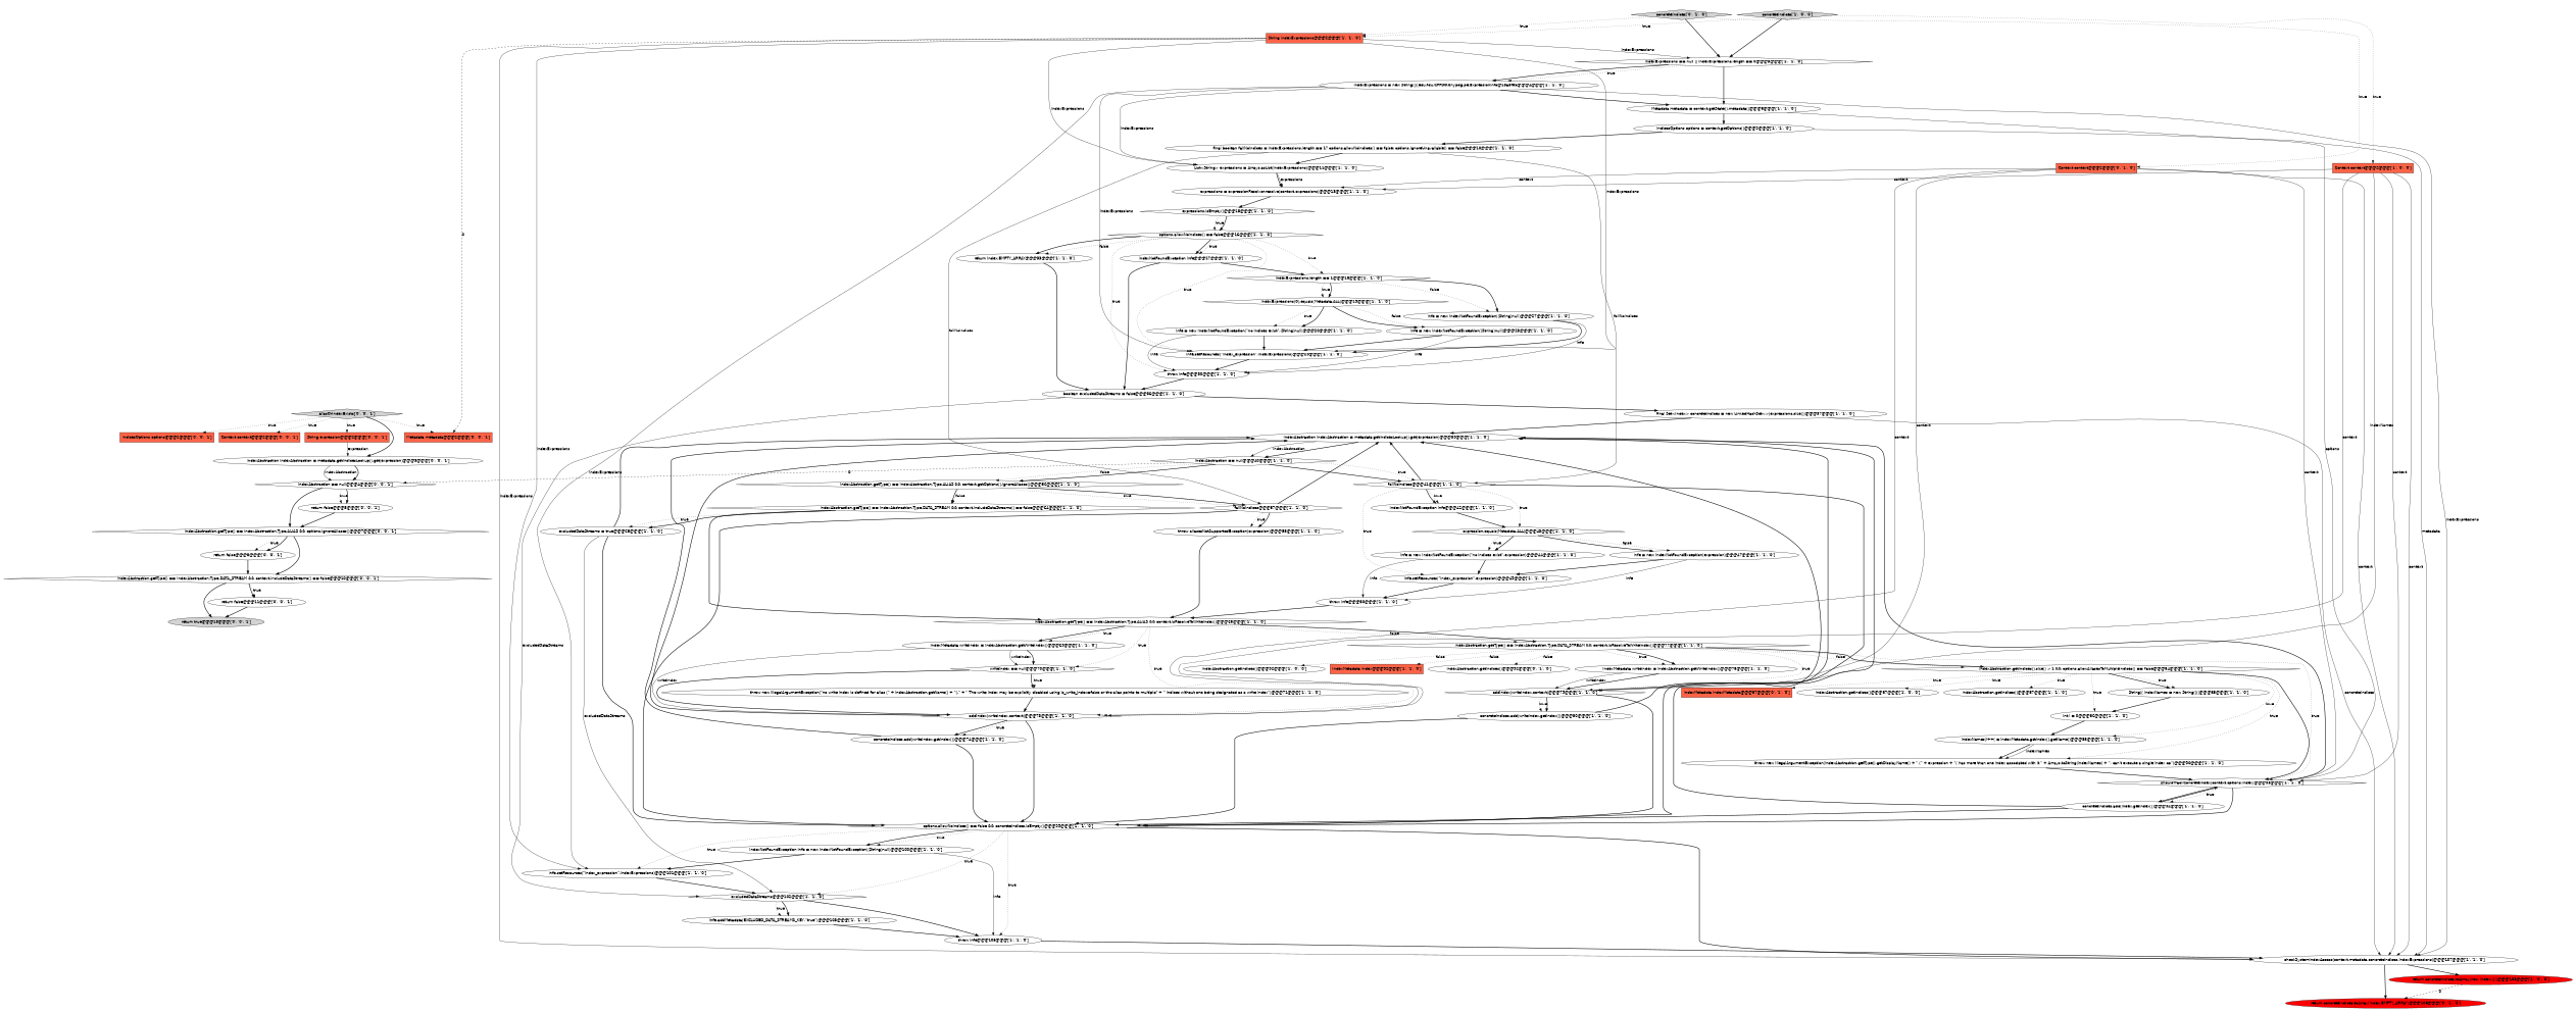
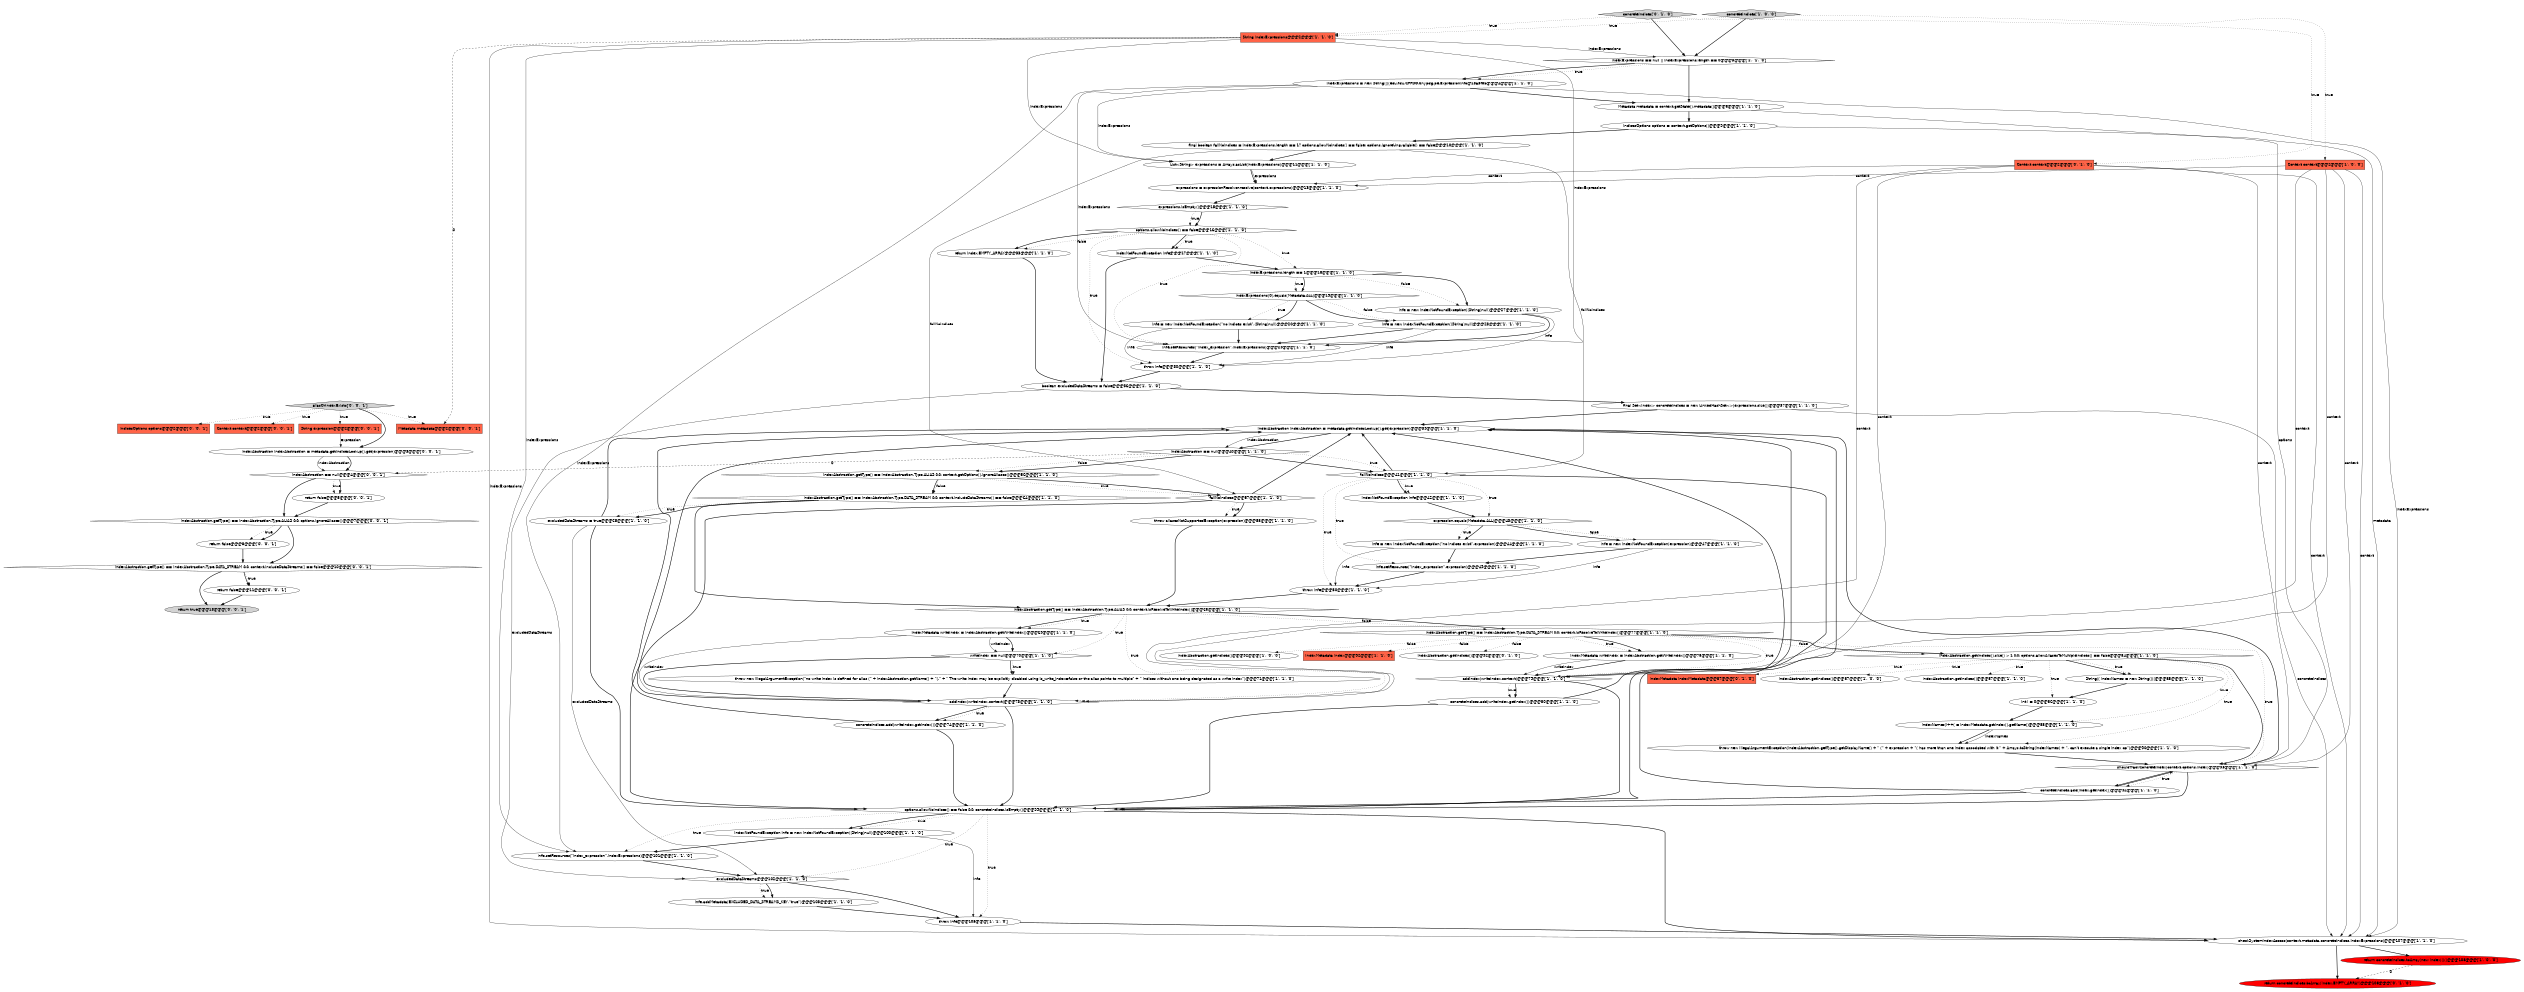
  digraph {
    fontname="DejaVu Sans"
    node [fillcolor=white fontname="DejaVu Sans" shape=ellipse style=filled]
    edge [fontname="DejaVu Sans" style=bold]
    n1 [fillcolor=tomato label="IndicesOptions options@@@2@@@['0', '0', '1']" shape=box]
    n2 [label="IndexMetadata writeIndex = indexAbstraction.getWriteIndex()@@@69@@@['1', '1', '0']"]
    n3 [label="addIndex(writeIndex,context)@@@73@@@['1', '1', '0']" shape=diamond]
    n4 [label="writeIndex == null@@@70@@@['1', '1', '0']" shape=diamond]
    n5 [label="options.allowNoIndices() == false && concreteIndices.isEmpty()@@@99@@@['1', '1', '0']" shape=diamond]
    n6 [label="IndexAbstraction indexAbstraction = metadata.getIndicesLookup().get(expression)@@@39@@@['1', '1', '0']"]
    n7 [label="concreteIndices.add(writeIndex.getIndex())@@@74@@@['1', '1', '0']"]
    n8 [label="throw new IllegalArgumentException(\"no write index is defined for alias (\" + indexAbstraction.getName() + \"(.\" + \" The write index may be explicitly disabled using is_write_index=false or the alias points to multiple\" + \" indices without one being designated as a write index\")@@@71@@@['1', '1', '0']"]
    n9 [label="indexAbstraction.getType() == IndexAbstraction.Type.DATA_STREAM && context.includeDataStreams() == false@@@64@@@['1', '1', '0']" shape=diamond]
    n10 [label="indexAbstraction.getType() == IndexAbstraction.Type.ALIAS && context.isResolveToWriteIndex()@@@68@@@['1', '1', '0']" shape=diamond]
    n11 [label="excludedDataStreams = true@@@65@@@['1', '1', '0']"]
    n12 [label="indexAbstraction.getType() == IndexAbstraction.Type.DATA_STREAM && context.isResolveToWriteIndex()@@@77@@@['1', '1', '0']" shape=diamond]
    n13 [label="excludedDataStreams@@@102@@@['1', '1', '0']" shape=diamond]
    n14 [label="Metadata metadata = context.getState().metadata()@@@8@@@['1', '1', '0']"]
    n15 [label="IndicesOptions options = context.getOptions()@@@9@@@['1', '1', '0']"]
    n16 [label="checkSystemIndexAccess(context,metadata,concreteIndices,indexExpressions)@@@107@@@['1', '1', '0']"]
    n17 [label="final boolean failNoIndices = indexExpressions.length == 1? options.allowNoIndices() == false: options.ignoreUnavailable() == false@@@10@@@['1', '1', '0']"]
    n18 [label="shouldTrackConcreteIndex(context,options,index)@@@93@@@['1', '1', '0']" shape=diamond]
    n19 [fillcolor=red label="return concreteIndices.toArray(Index.EMPTY_ARRAY)@@@108@@@['0', '1', '0']"]
    n20 [fillcolor=red label="return concreteIndices.toArray(new Index(((()@@@108@@@['1', '0', '0']"]
    n21 [fillcolor=lightgray label="return true@@@13@@@['0', '0', '1']"]
    n22 [fillcolor=tomato label="String indexExpressions@@@2@@@['1', '1', '0']" shape=box]
    n23 [label="indexExpressions == null || indexExpressions.length == 0@@@3@@@['1', '1', '0']" shape=diamond]
    n24 [label="infe.setResources(\"index_expression\",indexExpressions)@@@101@@@['1', '1', '0']"]
    n25 [fillcolor=tomato label="Metadata metadata@@@2@@@['0', '0', '1']" shape=box]
    n26 [label="List<String> expressions = Arrays.asList(indexExpressions)@@@11@@@['1', '1', '0']"]
    n27 [label="infe.setResources(\"index_expression\",indexExpressions)@@@29@@@['1', '1', '0']"]
    n28 [label="indexExpressions = new String((((edu.fdu.CPPDG.tinypdg.pe.ExpressionInfo@13a3f8b@@@4@@@['1', '1', '0']"]
    n29 [label="expressions = expressionResolver.resolve(context,expressions)@@@13@@@['1', '1', '0']"]
    n30 [label="throw infe@@@30@@@['1', '1', '0']"]
    n31 [label="addIndex(writeIndex,context)@@@79@@@['1', '1', '0']" shape=diamond]
    n32 [label="concreteIndices.add(writeIndex.getIndex())@@@80@@@['1', '1', '0']"]
    n33 [label="throw infe@@@105@@@['1', '1', '0']"]
    n34 [label="IndexNotFoundException infe = new IndexNotFoundException((String)null)@@@100@@@['1', '1', '0']"]
    n35 [label="indexAbstraction == null@@@40@@@['1', '1', '0']" shape=diamond]
    n36 [label="failNoIndices@@@57@@@['1', '1', '0']" shape=diamond]
    n37 [label="failNoIndices@@@41@@@['1', '1', '0']" shape=diamond]
    n38 [label="concreteIndices.add(index.getIndex())@@@94@@@['1', '1', '0']"]
    n39 [label="indexExpressions.length == 1@@@18@@@['1', '1', '0']" shape=diamond]
    n40 [label="indexExpressions(0(.equals(Metadata.ALL)@@@19@@@['1', '1', '0']" shape=diamond]
    n41 [label="infe = new IndexNotFoundException((String)null)@@@27@@@['1', '1', '0']"]
    n42 [label="infe = new IndexNotFoundException(\"no indices exist\",(String)null)@@@20@@@['1', '1', '0']"]
    n43 [label="infe = new IndexNotFoundException((String)null)@@@23@@@['1', '1', '0']"]
    n44 [label="indexAbstraction.getIndices()@@@87@@@['1', '0', '0']"]
    n45 [label="indexAbstraction.getIndices()@@@92@@@['1', '0', '0']"]
    n46 [label="indexAbstraction.getType() == IndexAbstraction.Type.ALIAS && context.getOptions().ignoreAliases()@@@56@@@['1', '1', '0']" shape=diamond]
    n47 [label="throw aliasesNotSupportedException(expression)@@@58@@@['1', '1', '0']"]
    n48 [label="infe.addMetadata(EXCLUDED_DATA_STREAMS_KEY,\"true\")@@@103@@@['1', '1', '0']"]
    n49 [label="IndexMetadata writeIndex = indexAbstraction.getWriteIndex()@@@78@@@['1', '1', '0']"]
    n50 [label="return false@@@5@@@['0', '0', '1']"]
    n51 [label="indexAbstraction.getType() == IndexAbstraction.Type.ALIAS && options.ignoreAliases()@@@7@@@['0', '0', '1']" shape=diamond]
    n52 [label="return false@@@8@@@['0', '0', '1']"]
    n53 [label="indexAbstraction.getType() == IndexAbstraction.Type.DATA_STREAM && context.includeDataStreams() == false@@@10@@@['0', '0', '1']" shape=diamond]
    n54 [label="infe = new IndexNotFoundException(expression)@@@47@@@['1', '1', '0']"]
    n55 [label="throw infe@@@50@@@['1', '1', '0']"]
    n56 [label="infe.setResources(\"index_expression\",expression)@@@49@@@['1', '1', '0']"]
    n57 [label="indexAbstraction.getIndices()@@@87@@@['1', '1', '0']"]
    n58 [label="expressions.isEmpty()@@@15@@@['1', '1', '0']" shape=diamond]
    n59 [label="options.allowNoIndices() == false@@@16@@@['1', '1', '0']" shape=diamond]
    n60 [label="throw new IllegalArgumentException(indexAbstraction.getType().getDisplayName() + \" (\" + expression + \"( has more than one index associated with it \" + Arrays.toString(indexNames) + \", can't execute a single index op\")@@@90@@@['1', '1', '0']"]
    n61 [label="boolean excludedDataStreams = false@@@36@@@['1', '1', '0']"]
    n62 [fillcolor=tomato label="Context context@@@2@@@['1', '0', '0']" shape=box]
    n63 [label="final Set<Index> concreteIndices = new LinkedHashSet<>(expressions.size())@@@37@@@['1', '1', '0']"]
    n64 [fillcolor=lightgray label="concreteIndices['1', '0', '0']" shape=diamond]
    n65 [label="return false@@@11@@@['0', '0', '1']"]
    n66 [label="int i = 0@@@86@@@['1', '1', '0']"]
    n67 [label="indexNames(i++( = indexMetadata.getIndex().getName()@@@88@@@['1', '1', '0']"]
    n68 [label="String(( indexNames = new String((((@@@85@@@['1', '1', '0']"]
    n69 [label="expression.equals(Metadata.ALL)@@@43@@@['1', '1', '0']" shape=diamond]
    n70 [label="IndexNotFoundException infe@@@42@@@['1', '1', '0']"]
    n71 [fillcolor=tomato label="Context context@@@2@@@['0', '1', '0']" shape=box]
    n72 [label="indexAbstraction == null@@@4@@@['0', '0', '1']" shape=diamond]
    n73 [fillcolor=lightgray label="concreteIndices['0', '1', '0']" shape=diamond]
    n74 [label="infe = new IndexNotFoundException(\"no indices exist\",expression)@@@44@@@['1', '1', '0']"]
    n75 [label="indexAbstraction.getIndices().size() > 1 && options.allowAliasesToMultipleIndices() == false@@@84@@@['1', '1', '0']" shape=diamond]
    n76 [fillcolor=tomato label="IndexMetadata index@@@92@@@['1', '1', '0']" shape=box]
    n77 [label="indexAbstraction.getIndices()@@@92@@@['0', '1', '0']"]
    n78 [fillcolor=tomato label="IndexMetadata indexMetadata@@@87@@@['0', '1', '0']" shape=box]
    n79 [label="IndexNotFoundException infe@@@17@@@['1', '1', '0']"]
    n80 [label="return Index.EMPTY_ARRAY@@@33@@@['1', '1', '0']"]
    n81 [fillcolor=tomato label="Context context@@@2@@@['0', '0', '1']" shape=box]
    n82 [label="IndexAbstraction indexAbstraction = metadata.getIndicesLookup().get(expression)@@@3@@@['0', '0', '1']"]
    n83 [fillcolor=lightgray label="aliasOrIndexExists['0', '0', '1']" shape=diamond]
    n84 [fillcolor=tomato label="String expression@@@2@@@['0', '0', '1']" shape=box]
    n2 -> n3 [label=writeIndex style=solid]
    n2 -> n4
    n2 -> n4 [label=writeIndex style=solid]
    n3 -> n5
    n3 -> n6
    n3 -> n7
    n3 -> n7 [label=true style=dotted]
    n4 -> n3
    n4 -> n8
    n4 -> n8 [label=true style=dotted]
    n5 -> n13 [label=true style=dotted]
    n5 -> n16
    n5 -> n24 [label=true style=dotted]
    n5 -> n33 [label=true style=dotted]
    n5 -> n34 [label=true style=dotted]
    n5 -> n34
    n6 -> n35
    n6 -> n35 [label=indexAbstraction style=solid]
    n7 -> n5
    n7 -> n6
    n8 -> n3
    n9 -> n10
    n9 -> n11 [label=true style=dotted]
    n9 -> n11
    n10 -> n2
    n10 -> n2 [label=true style=dotted]
    n10 -> n3 [label=true style=dotted]
    n10 -> n4 [label=true style=dotted]
    n10 -> n12 [label=false style=dotted]
    n10 -> n12
    n11 -> n5
    n11 -> n6
    n11 -> n13 [label=excludedDataStreams style=solid]
    n12 -> n18 [label=true style=dotted]
    n12 -> n31 [label=true style=dotted]
    n12 -> n45 [label=false style=dotted]
    n12 -> n49 [label=true style=dotted]
    n12 -> n49
    n12 -> n75
    n12 -> n75 [label=false style=dotted]
    n12 -> n76 [label=false style=dotted]
    n12 -> n77 [label=false style=dotted]
    n13 -> n33
    n13 -> n48
    n13 -> n48 [label=true style=dotted]
    n14 -> n15
    n14 -> n16 [label=metadata style=solid]
    n15 -> n17
    n15 -> n18 [label=options style=solid]
    n16 -> n19
    n16 -> n20
    n17 -> n26
    n17 -> n36 [label=failNoIndices style=solid]
    n17 -> n37 [label=failNoIndices style=solid]
    n18 -> n5
    n18 -> n6
    n18 -> n38
    n18 -> n38 [label=true style=dotted]
    n20 -> n19 [label=0 style=dashed]
    n22 -> n16 [label=indexExpressions style=solid]
    n22 -> n23 [label=indexExpressions style=solid]
    n22 -> n24 [label=indexExpressions style=solid]
    n22 -> n25 [label=0 style=dashed]
    n22 -> n26 [label=indexExpressions style=solid]
    n22 -> n27 [label=indexExpressions style=solid]
    n23 -> n14
    n23 -> n28 [label=true style=dotted]
    n23 -> n28
    n24 -> n13
    n26 -> n29
    n26 -> n29 [label=expressions style=solid]
    n27 -> n30
    n28 -> n14
    n28 -> n16 [label=indexExpressions style=solid]
    n28 -> n24 [label=indexExpressions style=solid]
    n28 -> n26 [label=indexExpressions style=solid]
    n28 -> n27 [label=indexExpressions style=solid]
    n29 -> n58
    n30 -> n61
    n31 -> n5
    n31 -> n6
    n31 -> n32 [label=true style=dotted]
    n31 -> n32
    n32 -> n5
    n32 -> n6
    n33 -> n16
    n34 -> n24
    n34 -> n33 [label=infe style=solid]
    n35 -> n37 [label=true style=dotted]
    n35 -> n37
    n35 -> n46 [label=false style=dotted]
    n35 -> n46
    n35 -> n72 [label=0 style=dashed]
    n36 -> n5
    n36 -> n6
    n36 -> n47 [label=true style=dotted]
    n36 -> n47
    n37 -> n5
    n37 -> n6
+   n37 -> n55 [label=true style=dotted]
    n37 -> n56 [label=true style=dotted]
    n37 -> n69 [label=true style=dotted]
    n37 -> n70
    n37 -> n70 [label=true style=dotted]
    n38 -> n5
    n38 -> n6
    n38 -> n18
    n39 -> n40
    n39 -> n40 [label=true style=dotted]
    n39 -> n41
    n39 -> n41 [label=false style=dotted]
    n40 -> n42 [label=true style=dotted]
    n40 -> n42
    n40 -> n43 [label=false style=dotted]
    n40 -> n43
    n41 -> n27
    n41 -> n30 [label=infe style=solid]
    n42 -> n27
    n42 -> n30 [label=infe style=solid]
    n43 -> n27
    n43 -> n30 [label=infe style=solid]
    n46 -> n9 [label=false style=dotted]
    n46 -> n9
    n46 -> n36 [label=true style=dotted]
    n46 -> n36
    n47 -> n10
    n48 -> n33
    n49 -> n31
    n49 -> n31 [label=writeIndex style=solid]
    n50 -> n51
    n51 -> n52 [label=true style=dotted]
    n51 -> n52
    n51 -> n53
    n52 -> n53
    n53 -> n21
    n53 -> n65
    n53 -> n65 [label=true style=dotted]
    n54 -> n55 [label=infe style=solid]
    n54 -> n56
    n55 -> n10
    n56 -> n55
    n58 -> n59 [label=true style=dotted]
    n58 -> n59
    n59 -> n27 [label=true style=dotted]
    n59 -> n30 [label=true style=dotted]
    n59 -> n39 [label=true style=dotted]
    n59 -> n79
    n59 -> n79 [label=true style=dotted]
    n59 -> n80
    n59 -> n80 [label=false style=dotted]
    n60 -> n18
    n61 -> n13 [label=excludedDataStreams style=solid]
    n61 -> n63
    n62 -> n3 [label=context style=solid]
    n62 -> n16 [label=context style=solid]
    n62 -> n18 [label=context style=solid]
    n62 -> n29 [label=context style=solid]
-   n62 -> n31 [label=indexNames style=solid]
+   n62 -> n31 [label=context style=solid]
    n63 -> n6
    n63 -> n16 [label=concreteIndices style=solid]
    n64 -> n22 [label=true style=dotted]
    n64 -> n23
    n64 -> n62 [label=true style=dotted]
    n65 -> n21
    n66 -> n67
    n67 -> n60
    n67 -> n60 [label=indexNames style=solid]
    n68 -> n66
    n69 -> n54 [label=false style=dotted]
    n69 -> n54
    n69 -> n74
    n69 -> n74 [label=true style=dotted]
    n70 -> n69
    n71 -> n3 [label=context style=solid]
    n71 -> n16 [label=context style=solid]
    n71 -> n18 [label=context style=solid]
    n71 -> n29 [label=context style=solid]
    n71 -> n31 [label=context style=solid]
    n72 -> n50 [label=true style=dotted]
    n72 -> n50
    n72 -> n51
    n73 -> n22 [label=true style=dotted]
    n73 -> n23
    n73 -> n71 [label=true style=dotted]
    n74 -> n55 [label=infe style=solid]
    n74 -> n56
    n75 -> n18
    n75 -> n44 [label=true style=dotted]
    n75 -> n57 [label=true style=dotted]
    n75 -> n60 [label=true style=dotted]
    n75 -> n66 [label=true style=dotted]
    n75 -> n67 [label=true style=dotted]
    n75 -> n68
    n75 -> n68 [label=true style=dotted]
    n75 -> n78 [label=true style=dotted]
    n79 -> n39
    n79 -> n61
    n80 -> n61
    n82 -> n72
    n82 -> n72 [label=indexAbstraction style=solid]
    n83 -> n1 [label=true style=dotted]
    n83 -> n25 [label=true style=dotted]
    n83 -> n81 [label=true style=dotted]
    n83 -> n82
    n83 -> n84 [label=true style=dotted]
    n84 -> n82 [label=expression style=solid]
  }
